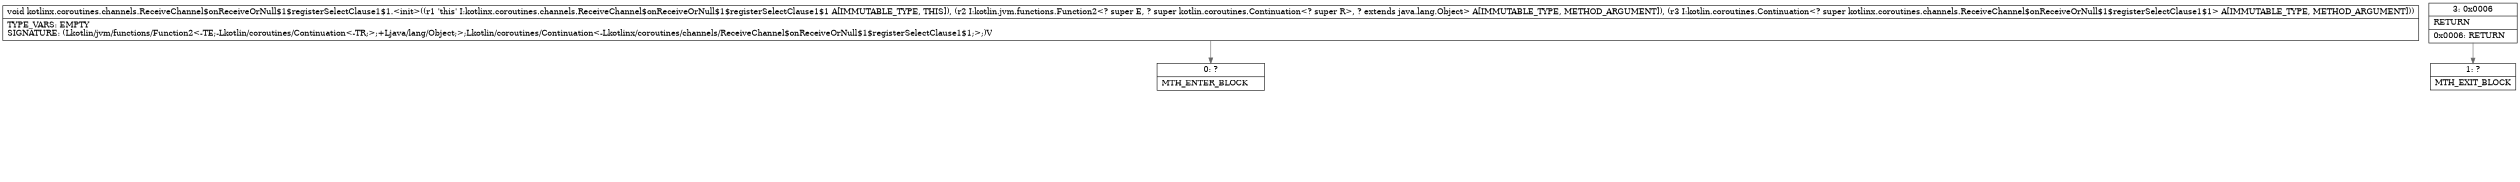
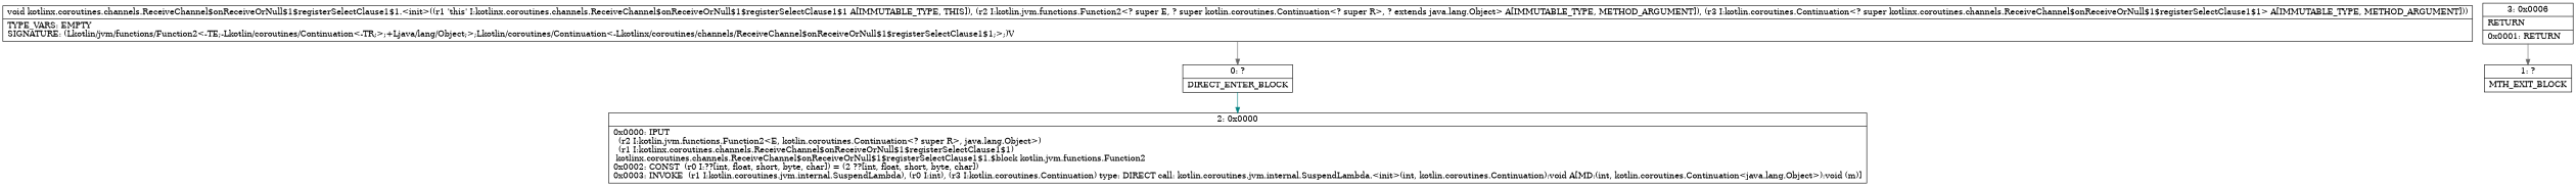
  digraph {
    node [shape=record]
    edge [color=gray40]
-   n1 [label="{0\:\ ?|MTH_ENTER_BLOCK\l}"]
-   n3 [label="{3\:\ 0x0006|RETURN\l|0x0006: RETURN   \l}"]
+   n1 [label="{0\:\ ?|DIRECT_ENTER_BLOCK\l}"]
+   n2 [label="{2\:\ 0x0000|0x0000: IPUT  \l  (r2 I:kotlin.jvm.functions.Function2\<E, kotlin.coroutines.Continuation\<? super R\>, java.lang.Object\>)\l  (r1 I:kotlinx.coroutines.channels.ReceiveChannel$onReceiveOrNull$1$registerSelectClause1$1)\l kotlinx.coroutines.channels.ReceiveChannel$onReceiveOrNull$1$registerSelectClause1$1.$block kotlin.jvm.functions.Function2 \l0x0002: CONST  (r0 I:??[int, float, short, byte, char]) = (2 ??[int, float, short, byte, char]) \l0x0003: INVOKE  (r1 I:kotlin.coroutines.jvm.internal.SuspendLambda), (r0 I:int), (r3 I:kotlin.coroutines.Continuation) type: DIRECT call: kotlin.coroutines.jvm.internal.SuspendLambda.\<init\>(int, kotlin.coroutines.Continuation):void A[MD:(int, kotlin.coroutines.Continuation\<java.lang.Object\>):void (m)]\l}"]
+   n3 [label="{3\:\ 0x0006|RETURN\l|0x0001: RETURN   \l}"]
    n4 [label="{1\:\ ?|MTH_EXIT_BLOCK\l}"]
    n5 [label="{void kotlinx.coroutines.channels.ReceiveChannel$onReceiveOrNull$1$registerSelectClause1$1.\<init\>((r1 'this' I:kotlinx.coroutines.channels.ReceiveChannel$onReceiveOrNull$1$registerSelectClause1$1 A[IMMUTABLE_TYPE, THIS]), (r2 I:kotlin.jvm.functions.Function2\<? super E, ? super kotlin.coroutines.Continuation\<? super R\>, ? extends java.lang.Object\> A[IMMUTABLE_TYPE, METHOD_ARGUMENT]), (r3 I:kotlin.coroutines.Continuation\<? super kotlinx.coroutines.channels.ReceiveChannel$onReceiveOrNull$1$registerSelectClause1$1\> A[IMMUTABLE_TYPE, METHOD_ARGUMENT]))  | TYPE_VARS: EMPTY\lSIGNATURE: (Lkotlin\/jvm\/functions\/Function2\<\-TE;\-Lkotlin\/coroutines\/Continuation\<\-TR;\>;+Ljava\/lang\/Object;\>;Lkotlin\/coroutines\/Continuation\<\-Lkotlinx\/coroutines\/channels\/ReceiveChannel$onReceiveOrNull$1$registerSelectClause1$1;\>;)V\l}"]
+   n1 -> n2 [color=teal]
    n3 -> n4
    n5 -> n1
  }
